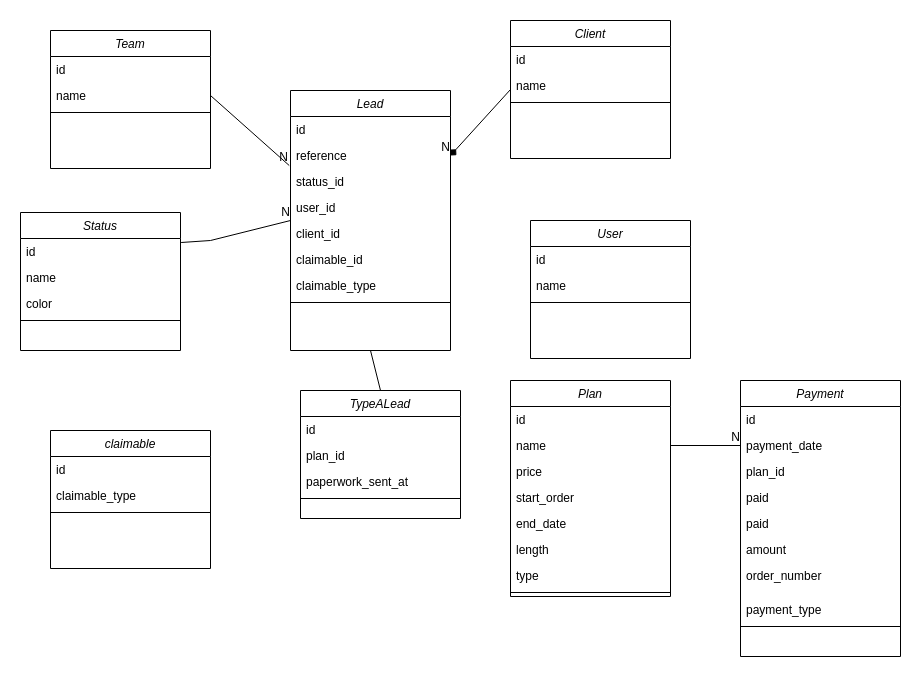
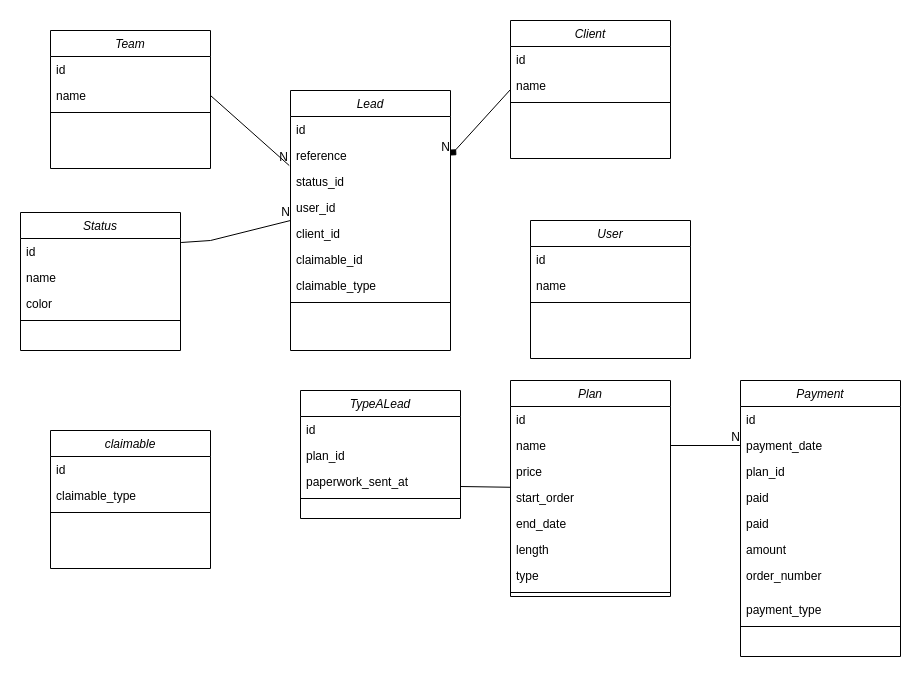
  <mxCell id="0" />
  <mxCell id="1" parent="0" />
  <mxCell id="2" value="Lead" style="swimlane;fontStyle=2;align=center;verticalAlign=top;childLayout=stackLayout;horizontal=1;startSize=26;horizontalStack=0;resizeParent=1;resizeLast=0;collapsible=1;marginBottom=0;rounded=0;shadow=0;strokeWidth=1;" parent="1" vertex="1"><mxGeometry x="290" y="90" width="160" height="260" as="geometry"><mxRectangle x="230" y="140" width="160" height="26" as="alternateBounds" /></mxGeometry></mxCell>
  <mxCell id="3" value="id" style="text;align=left;verticalAlign=top;spacingLeft=4;spacingRight=4;overflow=hidden;rotatable=0;points=[[0,0.5],[1,0.5]];portConstraint=eastwest;" parent="2" vertex="1"><mxGeometry y="26" width="160" height="26" as="geometry" /></mxCell>
  <mxCell id="4" value="reference" style="text;align=left;verticalAlign=top;spacingLeft=4;spacingRight=4;overflow=hidden;rotatable=0;points=[[0,0.5],[1,0.5]];portConstraint=eastwest;" parent="2" vertex="1"><mxGeometry y="52" width="160" height="26" as="geometry" /></mxCell>
  <mxCell id="5" value="status_id" style="text;align=left;verticalAlign=top;spacingLeft=4;spacingRight=4;overflow=hidden;rotatable=0;points=[[0,0.5],[1,0.5]];portConstraint=eastwest;rounded=0;shadow=0;html=0;" parent="2" vertex="1"><mxGeometry y="78" width="160" height="26" as="geometry" /></mxCell>
  <mxCell id="6" value="user_id " style="text;align=left;verticalAlign=top;spacingLeft=4;spacingRight=4;overflow=hidden;rotatable=0;points=[[0,0.5],[1,0.5]];portConstraint=eastwest;rounded=0;shadow=0;html=0;" parent="2" vertex="1"><mxGeometry y="104" width="160" height="26" as="geometry" /></mxCell>
  <mxCell id="7" value="client_id" style="text;strokeColor=none;fillColor=none;align=left;verticalAlign=top;spacingLeft=4;spacingRight=4;overflow=hidden;rotatable=0;points=[[0,0.5],[1,0.5]];portConstraint=eastwest;" parent="2" vertex="1"><mxGeometry y="130" width="160" height="26" as="geometry" /></mxCell>
  <mxCell id="8" value="claimable_id" style="text;strokeColor=none;fillColor=none;align=left;verticalAlign=top;spacingLeft=4;spacingRight=4;overflow=hidden;rotatable=0;points=[[0,0.5],[1,0.5]];portConstraint=eastwest;" parent="2" vertex="1"><mxGeometry y="156" width="160" height="26" as="geometry" /></mxCell>
  <mxCell id="9" value="claimable_type" style="text;strokeColor=none;fillColor=none;align=left;verticalAlign=top;spacingLeft=4;spacingRight=4;overflow=hidden;rotatable=0;points=[[0,0.5],[1,0.5]];portConstraint=eastwest;" parent="2" vertex="1"><mxGeometry y="182" width="160" height="26" as="geometry" /></mxCell>
  <mxCell id="10" value="" style="line;html=1;strokeWidth=1;align=left;verticalAlign=middle;spacingTop=-1;spacingLeft=3;spacingRight=3;rotatable=0;labelPosition=right;points=[];portConstraint=eastwest;" parent="2" vertex="1"><mxGeometry y="208" width="160" height="8" as="geometry" /></mxCell>
  <mxCell id="11" value="" style="endArrow=diamond;html=1;rounded=0;entryX=1;entryY=0.5;entryDx=0;entryDy=0;exitX=0;exitY=0.5;exitDx=0;exitDy=0;" edge="1" parent="1" source="28" target="4"><mxGeometry relative="1" as="geometry"><mxPoint x="640" y="240" as="sourcePoint" /><mxPoint x="460" y="217" as="targetPoint" /></mxGeometry></mxCell>
  <mxCell id="12" value="N" style="resizable=0;html=1;align=right;verticalAlign=bottom;" connectable="0" vertex="1" parent="11"><mxGeometry x="1" relative="1" as="geometry" /></mxCell>
+ <mxCell id="13" value="" style="endArrow=none;html=1;rounded=0;exitX=1;exitY=0.75;exitDx=0;exitDy=0;" edge="1" parent="1" source="41" target="46"><mxGeometry relative="1" as="geometry"><mxPoint x="690" y="490" as="sourcePoint" /><mxPoint x="850" y="490" as="targetPoint" /></mxGeometry></mxCell>
  <mxCell id="14" value="" style="endArrow=none;html=1;rounded=0;exitX=1.004;exitY=0.154;exitDx=0;exitDy=0;entryX=0;entryY=0.5;entryDx=0;entryDy=0;exitPerimeter=0;" edge="1" parent="1" source="37" target="2"><mxGeometry relative="1" as="geometry"><mxPoint x="690" y="350" as="sourcePoint" /><mxPoint x="850" y="350" as="targetPoint" /><Array as="points"><mxPoint x="210" y="240" /></Array></mxGeometry></mxCell>
  <mxCell id="15" value="N" style="resizable=0;html=1;align=right;verticalAlign=bottom;" connectable="0" vertex="1" parent="14"><mxGeometry x="1" relative="1" as="geometry"><mxPoint x="0.24" y="0.15" as="offset" /></mxGeometry></mxCell>
  <mxCell id="16" value="" style="endArrow=none;html=1;rounded=0;exitX=1;exitY=0.5;exitDx=0;exitDy=0;entryX=0;entryY=0.5;entryDx=0;entryDy=0;" edge="1" parent="1" source="48" target="57"><mxGeometry relative="1" as="geometry"><mxPoint x="680" y="610" as="sourcePoint" /><mxPoint x="760" y="505" as="targetPoint" /></mxGeometry></mxCell>
  <mxCell id="17" value="N" style="resizable=0;html=1;align=right;verticalAlign=bottom;" connectable="0" vertex="1" parent="16"><mxGeometry x="1" relative="1" as="geometry" /></mxCell>
  <mxCell id="18" value="claimable" style="swimlane;fontStyle=2;align=center;verticalAlign=top;childLayout=stackLayout;horizontal=1;startSize=26;horizontalStack=0;resizeParent=1;resizeLast=0;collapsible=1;marginBottom=0;rounded=0;shadow=0;strokeWidth=1;" parent="1" vertex="1"><mxGeometry x="50" y="430" width="160" height="138" as="geometry"><mxRectangle x="230" y="140" width="160" height="26" as="alternateBounds" /></mxGeometry></mxCell>
  <mxCell id="19" value="id" style="text;align=left;verticalAlign=top;spacingLeft=4;spacingRight=4;overflow=hidden;rotatable=0;points=[[0,0.5],[1,0.5]];portConstraint=eastwest;" parent="18" vertex="1"><mxGeometry y="26" width="160" height="26" as="geometry" /></mxCell>
  <mxCell id="20" value="claimable_type" style="text;align=left;verticalAlign=top;spacingLeft=4;spacingRight=4;overflow=hidden;rotatable=0;points=[[0,0.5],[1,0.5]];portConstraint=eastwest;rounded=0;shadow=0;html=0;" parent="18" vertex="1"><mxGeometry y="52" width="160" height="26" as="geometry" /></mxCell>
  <mxCell id="21" value="" style="line;html=1;strokeWidth=1;align=left;verticalAlign=middle;spacingTop=-1;spacingLeft=3;spacingRight=3;rotatable=0;labelPosition=right;points=[];portConstraint=eastwest;" parent="18" vertex="1"><mxGeometry y="78" width="160" height="8" as="geometry" /></mxCell>
  <mxCell id="22" value="" style="endArrow=none;html=1;rounded=0;entryX=-0.008;entryY=0.885;entryDx=0;entryDy=0;exitX=1;exitY=0.5;exitDx=0;exitDy=0;entryPerimeter=0;" edge="1" parent="1" source="34" target="4"><mxGeometry relative="1" as="geometry"><mxPoint x="520" y="184.5" as="sourcePoint" /><mxPoint x="460" y="217" as="targetPoint" /></mxGeometry></mxCell>
  <mxCell id="23" value="N" style="resizable=0;html=1;align=right;verticalAlign=bottom;" connectable="0" vertex="1" parent="22"><mxGeometry x="1" relative="1" as="geometry" /></mxCell>
  <mxCell id="24" value="User" style="swimlane;fontStyle=2;align=center;verticalAlign=top;childLayout=stackLayout;horizontal=1;startSize=26;horizontalStack=0;resizeParent=1;resizeLast=0;collapsible=1;marginBottom=0;rounded=0;shadow=0;strokeWidth=1;" parent="1" vertex="1"><mxGeometry x="530" y="220" width="160" height="138" as="geometry"><mxRectangle x="230" y="140" width="160" height="26" as="alternateBounds" /></mxGeometry></mxCell>
  <mxCell id="25" value="id" style="text;align=left;verticalAlign=top;spacingLeft=4;spacingRight=4;overflow=hidden;rotatable=0;points=[[0,0.5],[1,0.5]];portConstraint=eastwest;" parent="24" vertex="1"><mxGeometry y="26" width="160" height="26" as="geometry" /></mxCell>
  <mxCell id="26" value="name" style="text;align=left;verticalAlign=top;spacingLeft=4;spacingRight=4;overflow=hidden;rotatable=0;points=[[0,0.5],[1,0.5]];portConstraint=eastwest;" parent="24" vertex="1"><mxGeometry y="52" width="160" height="26" as="geometry" /></mxCell>
  <mxCell id="27" value="" style="line;html=1;strokeWidth=1;align=left;verticalAlign=middle;spacingTop=-1;spacingLeft=3;spacingRight=3;rotatable=0;labelPosition=right;points=[];portConstraint=eastwest;" parent="24" vertex="1"><mxGeometry y="78" width="160" height="8" as="geometry" /></mxCell>
  <mxCell id="28" value="Client" style="swimlane;fontStyle=2;align=center;verticalAlign=top;childLayout=stackLayout;horizontal=1;startSize=26;horizontalStack=0;resizeParent=1;resizeLast=0;collapsible=1;marginBottom=0;rounded=0;shadow=0;strokeWidth=1;" parent="1" vertex="1"><mxGeometry x="510" y="20" width="160" height="138" as="geometry"><mxRectangle x="230" y="140" width="160" height="26" as="alternateBounds" /></mxGeometry></mxCell>
  <mxCell id="29" value="id" style="text;align=left;verticalAlign=top;spacingLeft=4;spacingRight=4;overflow=hidden;rotatable=0;points=[[0,0.5],[1,0.5]];portConstraint=eastwest;" parent="28" vertex="1"><mxGeometry y="26" width="160" height="26" as="geometry" /></mxCell>
  <mxCell id="30" value="name" style="text;align=left;verticalAlign=top;spacingLeft=4;spacingRight=4;overflow=hidden;rotatable=0;points=[[0,0.5],[1,0.5]];portConstraint=eastwest;" parent="28" vertex="1"><mxGeometry y="52" width="160" height="26" as="geometry" /></mxCell>
  <mxCell id="31" value="" style="line;html=1;strokeWidth=1;align=left;verticalAlign=middle;spacingTop=-1;spacingLeft=3;spacingRight=3;rotatable=0;labelPosition=right;points=[];portConstraint=eastwest;" parent="28" vertex="1"><mxGeometry y="78" width="160" height="8" as="geometry" /></mxCell>
  <mxCell id="32" value="Team" style="swimlane;fontStyle=2;align=center;verticalAlign=top;childLayout=stackLayout;horizontal=1;startSize=26;horizontalStack=0;resizeParent=1;resizeLast=0;collapsible=1;marginBottom=0;rounded=0;shadow=0;strokeWidth=1;" parent="1" vertex="1"><mxGeometry x="50" y="30" width="160" height="138" as="geometry"><mxRectangle x="230" y="140" width="160" height="26" as="alternateBounds" /></mxGeometry></mxCell>
  <mxCell id="33" value="id" style="text;align=left;verticalAlign=top;spacingLeft=4;spacingRight=4;overflow=hidden;rotatable=0;points=[[0,0.5],[1,0.5]];portConstraint=eastwest;" parent="32" vertex="1"><mxGeometry y="26" width="160" height="26" as="geometry" /></mxCell>
  <mxCell id="34" value="name" style="text;align=left;verticalAlign=top;spacingLeft=4;spacingRight=4;overflow=hidden;rotatable=0;points=[[0,0.5],[1,0.5]];portConstraint=eastwest;" parent="32" vertex="1"><mxGeometry y="52" width="160" height="26" as="geometry" /></mxCell>
  <mxCell id="35" value="" style="line;html=1;strokeWidth=1;align=left;verticalAlign=middle;spacingTop=-1;spacingLeft=3;spacingRight=3;rotatable=0;labelPosition=right;points=[];portConstraint=eastwest;" parent="32" vertex="1"><mxGeometry y="78" width="160" height="8" as="geometry" /></mxCell>
  <mxCell id="36" value="Status" style="swimlane;fontStyle=2;align=center;verticalAlign=top;childLayout=stackLayout;horizontal=1;startSize=26;horizontalStack=0;resizeParent=1;resizeLast=0;collapsible=1;marginBottom=0;rounded=0;shadow=0;strokeWidth=1;" parent="1" vertex="1"><mxGeometry x="20" y="212" width="160" height="138" as="geometry"><mxRectangle x="230" y="140" width="160" height="26" as="alternateBounds" /></mxGeometry></mxCell>
  <mxCell id="37" value="id" style="text;align=left;verticalAlign=top;spacingLeft=4;spacingRight=4;overflow=hidden;rotatable=0;points=[[0,0.5],[1,0.5]];portConstraint=eastwest;" parent="36" vertex="1"><mxGeometry y="26" width="160" height="26" as="geometry" /></mxCell>
  <mxCell id="38" value="name" style="text;align=left;verticalAlign=top;spacingLeft=4;spacingRight=4;overflow=hidden;rotatable=0;points=[[0,0.5],[1,0.5]];portConstraint=eastwest;" parent="36" vertex="1"><mxGeometry y="52" width="160" height="26" as="geometry" /></mxCell>
  <mxCell id="39" value="color" style="text;align=left;verticalAlign=top;spacingLeft=4;spacingRight=4;overflow=hidden;rotatable=0;points=[[0,0.5],[1,0.5]];portConstraint=eastwest;rounded=0;shadow=0;html=0;" parent="36" vertex="1"><mxGeometry y="78" width="160" height="26" as="geometry" /></mxCell>
  <mxCell id="40" value="" style="line;html=1;strokeWidth=1;align=left;verticalAlign=middle;spacingTop=-1;spacingLeft=3;spacingRight=3;rotatable=0;labelPosition=right;points=[];portConstraint=eastwest;" parent="36" vertex="1"><mxGeometry y="104" width="160" height="8" as="geometry" /></mxCell>
  <mxCell id="41" value="TypeALead" style="swimlane;fontStyle=2;align=center;verticalAlign=top;childLayout=stackLayout;horizontal=1;startSize=26;horizontalStack=0;resizeParent=1;resizeLast=0;collapsible=1;marginBottom=0;rounded=0;shadow=0;strokeWidth=1;" parent="1" vertex="1"><mxGeometry x="300" y="390" width="160" height="128" as="geometry"><mxRectangle x="230" y="140" width="160" height="26" as="alternateBounds" /></mxGeometry></mxCell>
  <mxCell id="42" value="id" style="text;align=left;verticalAlign=top;spacingLeft=4;spacingRight=4;overflow=hidden;rotatable=0;points=[[0,0.5],[1,0.5]];portConstraint=eastwest;" parent="41" vertex="1"><mxGeometry y="26" width="160" height="26" as="geometry" /></mxCell>
  <mxCell id="43" value="plan_id" style="text;align=left;verticalAlign=top;spacingLeft=4;spacingRight=4;overflow=hidden;rotatable=0;points=[[0,0.5],[1,0.5]];portConstraint=eastwest;" parent="41" vertex="1"><mxGeometry y="52" width="160" height="26" as="geometry" /></mxCell>
  <mxCell id="44" value="paperwork_sent_at" style="text;align=left;verticalAlign=top;spacingLeft=4;spacingRight=4;overflow=hidden;rotatable=0;points=[[0,0.5],[1,0.5]];portConstraint=eastwest;rounded=0;shadow=0;html=0;" parent="41" vertex="1"><mxGeometry y="78" width="160" height="26" as="geometry" /></mxCell>
  <mxCell id="45" value="" style="line;html=1;strokeWidth=1;align=left;verticalAlign=middle;spacingTop=-1;spacingLeft=3;spacingRight=3;rotatable=0;labelPosition=right;points=[];portConstraint=eastwest;" parent="41" vertex="1"><mxGeometry y="104" width="160" height="8" as="geometry" /></mxCell>
  <mxCell id="46" value="Plan" style="swimlane;fontStyle=2;align=center;verticalAlign=top;childLayout=stackLayout;horizontal=1;startSize=26;horizontalStack=0;resizeParent=1;resizeLast=0;collapsible=1;marginBottom=0;rounded=0;shadow=0;strokeWidth=1;" parent="1" vertex="1"><mxGeometry x="510" y="380" width="160" height="216" as="geometry"><mxRectangle x="230" y="140" width="160" height="26" as="alternateBounds" /></mxGeometry></mxCell>
  <mxCell id="47" value="id" style="text;align=left;verticalAlign=top;spacingLeft=4;spacingRight=4;overflow=hidden;rotatable=0;points=[[0,0.5],[1,0.5]];portConstraint=eastwest;" parent="46" vertex="1"><mxGeometry y="26" width="160" height="26" as="geometry" /></mxCell>
  <mxCell id="48" value="name" style="text;align=left;verticalAlign=top;spacingLeft=4;spacingRight=4;overflow=hidden;rotatable=0;points=[[0,0.5],[1,0.5]];portConstraint=eastwest;" parent="46" vertex="1"><mxGeometry y="52" width="160" height="26" as="geometry" /></mxCell>
  <mxCell id="49" value="price " style="text;align=left;verticalAlign=top;spacingLeft=4;spacingRight=4;overflow=hidden;rotatable=0;points=[[0,0.5],[1,0.5]];portConstraint=eastwest;rounded=0;shadow=0;html=0;" parent="46" vertex="1"><mxGeometry y="78" width="160" height="26" as="geometry" /></mxCell>
  <mxCell id="50" value="start_order" style="text;align=left;verticalAlign=top;spacingLeft=4;spacingRight=4;overflow=hidden;rotatable=0;points=[[0,0.5],[1,0.5]];portConstraint=eastwest;rounded=0;shadow=0;html=0;" parent="46" vertex="1"><mxGeometry y="104" width="160" height="26" as="geometry" /></mxCell>
  <mxCell id="51" value="end_date " style="text;align=left;verticalAlign=top;spacingLeft=4;spacingRight=4;overflow=hidden;rotatable=0;points=[[0,0.5],[1,0.5]];portConstraint=eastwest;" parent="46" vertex="1"><mxGeometry y="130" width="160" height="26" as="geometry" /></mxCell>
  <mxCell id="52" value="length " style="text;align=left;verticalAlign=top;spacingLeft=4;spacingRight=4;overflow=hidden;rotatable=0;points=[[0,0.5],[1,0.5]];portConstraint=eastwest;" parent="46" vertex="1"><mxGeometry y="156" width="160" height="26" as="geometry" /></mxCell>
  <mxCell id="53" value="type " style="text;align=left;verticalAlign=top;spacingLeft=4;spacingRight=4;overflow=hidden;rotatable=0;points=[[0,0.5],[1,0.5]];portConstraint=eastwest;" parent="46" vertex="1"><mxGeometry y="182" width="160" height="26" as="geometry" /></mxCell>
  <mxCell id="54" value="" style="line;html=1;strokeWidth=1;align=left;verticalAlign=middle;spacingTop=-1;spacingLeft=3;spacingRight=3;rotatable=0;labelPosition=right;points=[];portConstraint=eastwest;" parent="46" vertex="1"><mxGeometry y="208" width="160" height="8" as="geometry" /></mxCell>
  <mxCell id="55" value="Payment" style="swimlane;fontStyle=2;align=center;verticalAlign=top;childLayout=stackLayout;horizontal=1;startSize=26;horizontalStack=0;resizeParent=1;resizeLast=0;collapsible=1;marginBottom=0;rounded=0;shadow=0;strokeWidth=1;" parent="1" vertex="1"><mxGeometry x="740" y="380" width="160" height="276" as="geometry"><mxRectangle x="230" y="140" width="160" height="26" as="alternateBounds" /></mxGeometry></mxCell>
  <mxCell id="56" value="id" style="text;align=left;verticalAlign=top;spacingLeft=4;spacingRight=4;overflow=hidden;rotatable=0;points=[[0,0.5],[1,0.5]];portConstraint=eastwest;" parent="55" vertex="1"><mxGeometry y="26" width="160" height="26" as="geometry" /></mxCell>
  <mxCell id="57" value="payment_date " style="text;align=left;verticalAlign=top;spacingLeft=4;spacingRight=4;overflow=hidden;rotatable=0;points=[[0,0.5],[1,0.5]];portConstraint=eastwest;" parent="55" vertex="1"><mxGeometry y="52" width="160" height="26" as="geometry" /></mxCell>
  <mxCell id="58" value="plan_id" style="text;align=left;verticalAlign=top;spacingLeft=4;spacingRight=4;overflow=hidden;rotatable=0;points=[[0,0.5],[1,0.5]];portConstraint=eastwest;rounded=0;shadow=0;html=0;" parent="55" vertex="1"><mxGeometry y="78" width="160" height="26" as="geometry" /></mxCell>
  <mxCell id="59" value="paid " style="text;align=left;verticalAlign=top;spacingLeft=4;spacingRight=4;overflow=hidden;rotatable=0;points=[[0,0.5],[1,0.5]];portConstraint=eastwest;rounded=0;shadow=0;html=0;" parent="55" vertex="1"><mxGeometry y="104" width="160" height="26" as="geometry" /></mxCell>
  <mxCell id="60" value="paid " style="text;align=left;verticalAlign=top;spacingLeft=4;spacingRight=4;overflow=hidden;rotatable=0;points=[[0,0.5],[1,0.5]];portConstraint=eastwest;rounded=0;shadow=0;html=0;" parent="55" vertex="1"><mxGeometry y="130" width="160" height="26" as="geometry" /></mxCell>
  <mxCell id="61" value="amount " style="text;align=left;verticalAlign=top;spacingLeft=4;spacingRight=4;overflow=hidden;rotatable=0;points=[[0,0.5],[1,0.5]];portConstraint=eastwest;" parent="55" vertex="1"><mxGeometry y="156" width="160" height="26" as="geometry" /></mxCell>
  <mxCell id="62" value="order_number " style="text;align=left;verticalAlign=top;spacingLeft=4;spacingRight=4;overflow=hidden;rotatable=0;points=[[0,0.5],[1,0.5]];portConstraint=eastwest;" parent="55" vertex="1"><mxGeometry y="182" width="160" height="34" as="geometry" /></mxCell>
  <mxCell id="63" value="payment_type" style="text;align=left;verticalAlign=top;spacingLeft=4;spacingRight=4;overflow=hidden;rotatable=0;points=[[0,0.5],[1,0.5]];portConstraint=eastwest;" parent="55" vertex="1"><mxGeometry y="216" width="160" height="26" as="geometry" /></mxCell>
  <mxCell id="64" value="" style="line;html=1;strokeWidth=1;align=left;verticalAlign=middle;spacingTop=-1;spacingLeft=3;spacingRight=3;rotatable=0;labelPosition=right;points=[];portConstraint=eastwest;" parent="55" vertex="1"><mxGeometry y="242" width="160" height="8" as="geometry" /></mxCell>
- <mxCell id="65" value="" style="endArrow=none;html=1;rounded=0;exitX=0.5;exitY=0;exitDx=0;exitDy=0;entryX=0.5;entryY=1;entryDx=0;entryDy=0;" edge="1" parent="1" source="41" target="2"><mxGeometry relative="1" as="geometry"><mxPoint x="470" y="496" as="sourcePoint" /><mxPoint x="520" y="496.769" as="targetPoint" /></mxGeometry></mxCell>
